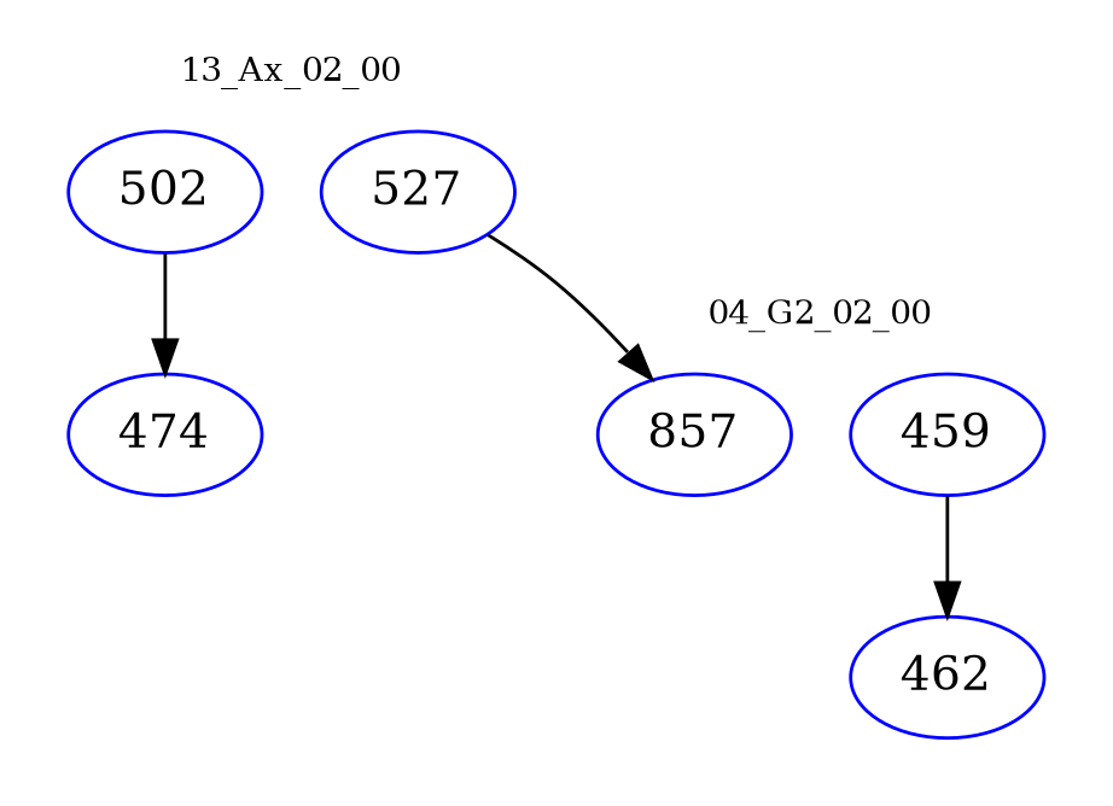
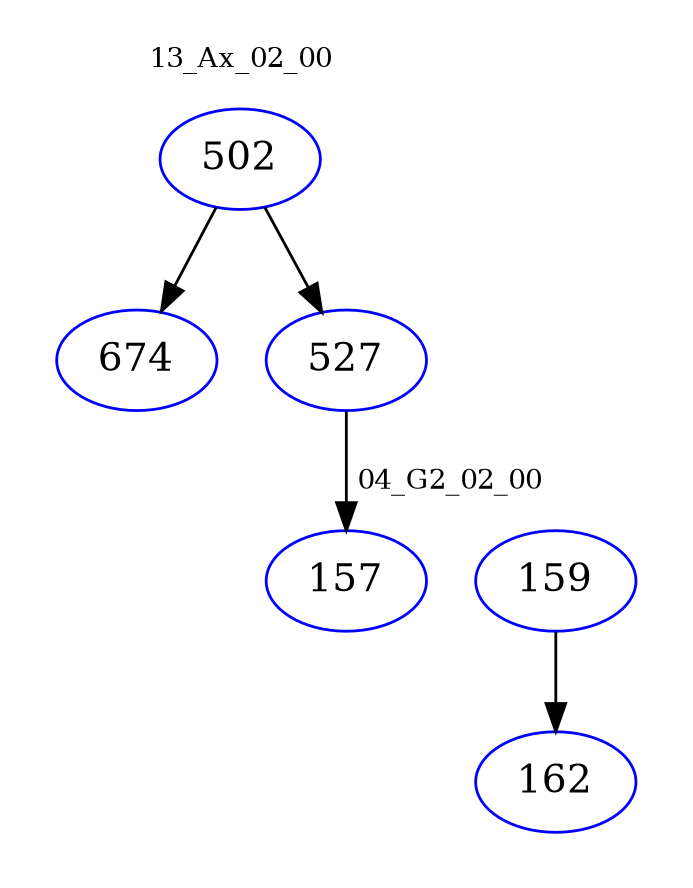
  digraph {
    node [color=blue]
    edge [color=black]
    n1 [label=502]
-   n2 [label=474]
+   n2 [label=674]
    n3 [label=527]
-   n4 [label=459]
-   n5 [label=857]
-   n6 [label=462]
+   n4 [label=159]
+   n5 [label=157]
+   n6 [label=162]
    subgraph cluster_1 {
      color=white
      fontsize=10
      label="13_Ax_02_00"
      n1
      n2
      n3
    }
    subgraph cluster_2 {
      color=white
      fontsize=10
      label="04_G2_02_00"
      n4
      n5
      n6
    }
    n1 -> n2
+   n1 -> n3
    n3 -> n5
    n4 -> n6
  }
